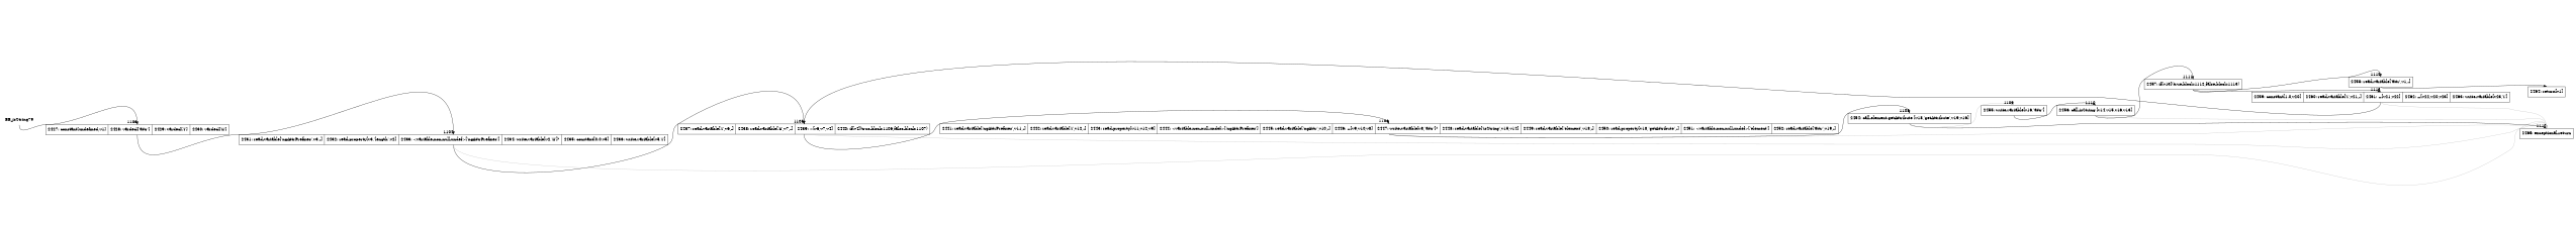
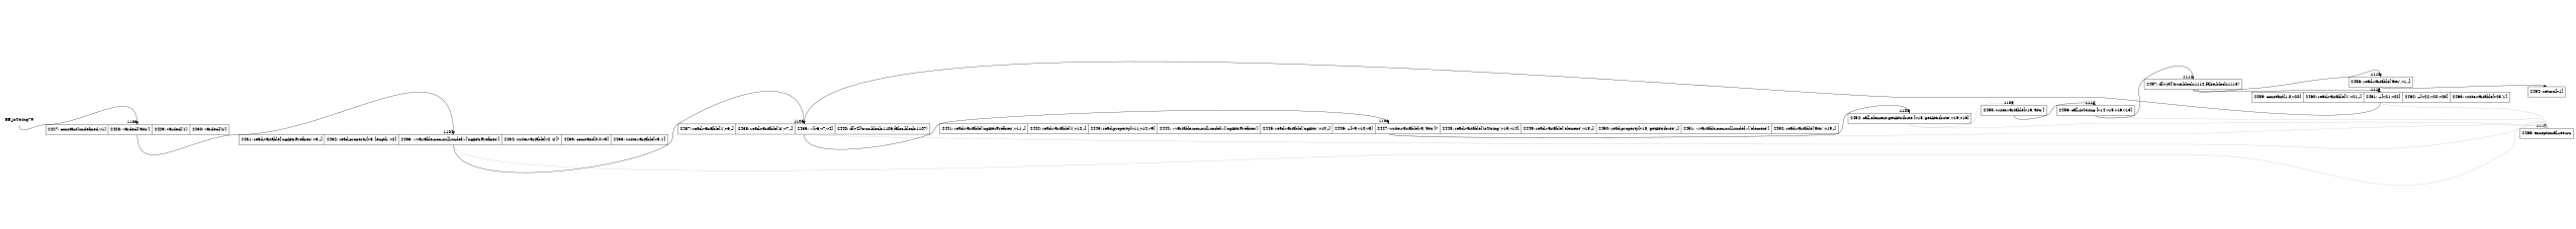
  digraph {
    rankdir=LR
    node [shape=record]
    edge [headport=n tailport=s]
    n1 [label=BB_isString79 shape=none]
    n2 [label="{2427: constant[undefined,v1]|2428: vardecl['attr']|2429: vardecl['i']|2430: vardecl['ii']}"]
    n3 [label="{2431: read-variable['ngAttrPrefixes',v3,-]|2432: read-property[v3,'length',v2]|2433: \<variable-non-null-undef\>['ngAttrPrefixes']|2434: write-variable[v2,'ii']*|2435: constant[0.0,v5]|2436: write-variable[v5,'i']}"]
    n4 [label="{2437: read-variable['i',v6,-]|2438: read-variable['ii',v7,-]|2439: \<[v6,v7,v4]|2440: if[v4](true-block:1106,false-block:1107)}"]
    n5 [label="{2465: exceptional-return}"]
    n6 [label="{2441: read-variable['ngAttrPrefixes',v11,-]|2442: read-variable['i',v12,-]|2443: read-property[v11,v12,v9]|2444: \<variable-non-null-undef\>['ngAttrPrefixes']|2445: read-variable['ngAttr',v10,-]|2446: +[v9,v10,v8]|2447: write-variable[v8,'attr']*|2448: read-variable['isString',v15,v14]|2449: read-variable['element',v18,-]|2450: read-property[v18,'getAttribute',-]|2451: \<variable-non-null-undef\>['element']|2452: read-variable['attr',v19,-]}"]
    n7 [label="{2454: call-element.getAttribute [v18,'getAttribute',v19,v16]}"]
    n8 [label="{2455: write-variable[v16,'attr']}"]
    n9 [label="{2464: return[v1]}"]
    n10 [label="{2456: call-isString [v14,v15,v16,v13]}"]
    n11 [label="{2457: if[v13](true-block:1112,false-block:1113)}"]
    n12 [label="{2458: read-variable['attr',v1,-]}"]
    n13 [label="{2459: constant[1.0,v20]|2460: read-variable['i',v21,-]|2461: +[v21,v22]|2462: +[v22,v20,v23]|2463: write-variable[v23,'i']}"]
    n1 -> n2 [headlabel="    1103"]
    n2 -> n3 [headlabel="      1104"]
    n3 -> n4 [headlabel="      1105"]
    n3 -> n5 [color=gray headlabel="      1115"]
    n4 -> n5 [color=gray]
    n4 -> n6 [headlabel="      1106"]
    n6 -> n5 [color=gray]
    n6 -> n7 [headlabel="      1108"]
-   n7 -> n5 [color=black]
+   n7 -> n5 [color=gray]
    n7 -> n8 [color=gray headlabel="      1109"]
    n8 -> n10 [headlabel="      1110"]
    n10 -> n5 [color=gray]
    n10 -> n11 [headlabel="      1111"]
    n11 -> n12 [headlabel="      1112"]
    n11 -> n13 [headlabel="      1113"]
    n12 -> n9
    n13 -> n4
    n13 -> n5 [color=gray]
  }
